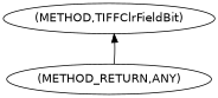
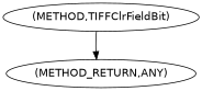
  digraph {
    fontname="DejaVu Sans"
    node [fontname="DejaVu Sans"]
    n1 [label=<(METHOD,TIFFClrFieldBit)>]
    n2 [label=<(METHOD_RETURN,ANY)>]
-   n2 -> n1 [fontname="DejaVu Sans"]
+   n1 -> n2 [fontname="DejaVu Sans"]
  }
